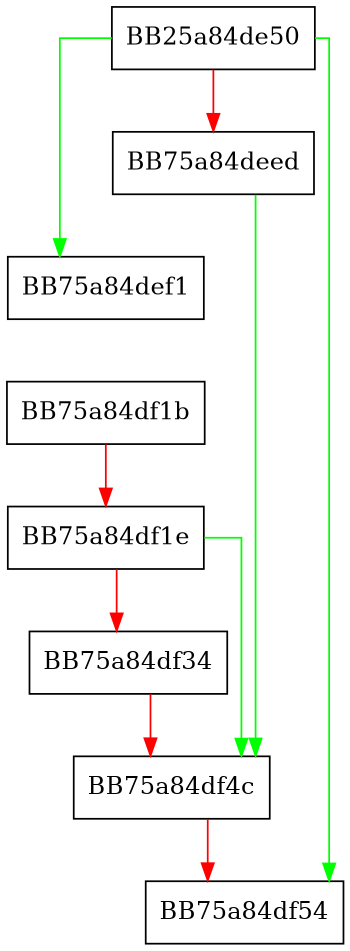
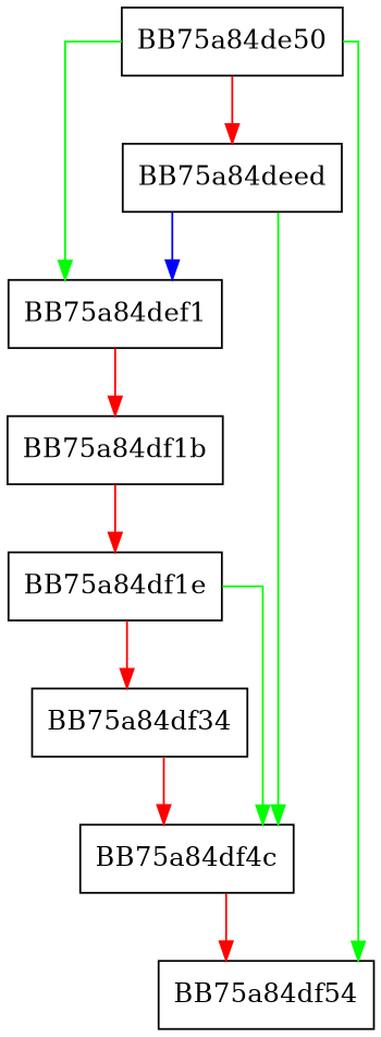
  digraph {
    splines=ortho
    node [shape=box]
    edge [color=red]
-   BB75a84de50 [label=BB25a84de50]
+   BB75a84de50
    BB75a84def1
    BB75a84deed
    BB75a84df54
    BB75a84df1b
    BB75a84df4c
    n7 [label=BB75a84df1e]
    BB75a84df34
    BB75a84de50 -> BB75a84def1 [color=green]
    BB75a84de50 -> BB75a84deed
    BB75a84de50 -> BB75a84df54 [color=green]
+   BB75a84def1 -> BB75a84df1b
+   BB75a84deed -> BB75a84def1 [color=blue]
    BB75a84deed -> BB75a84df4c [color=green]
    BB75a84df1b -> n7
    BB75a84df4c -> BB75a84df54
    n7 -> BB75a84df4c [color=green]
    n7 -> BB75a84df34
    BB75a84df34 -> BB75a84df4c
  }
